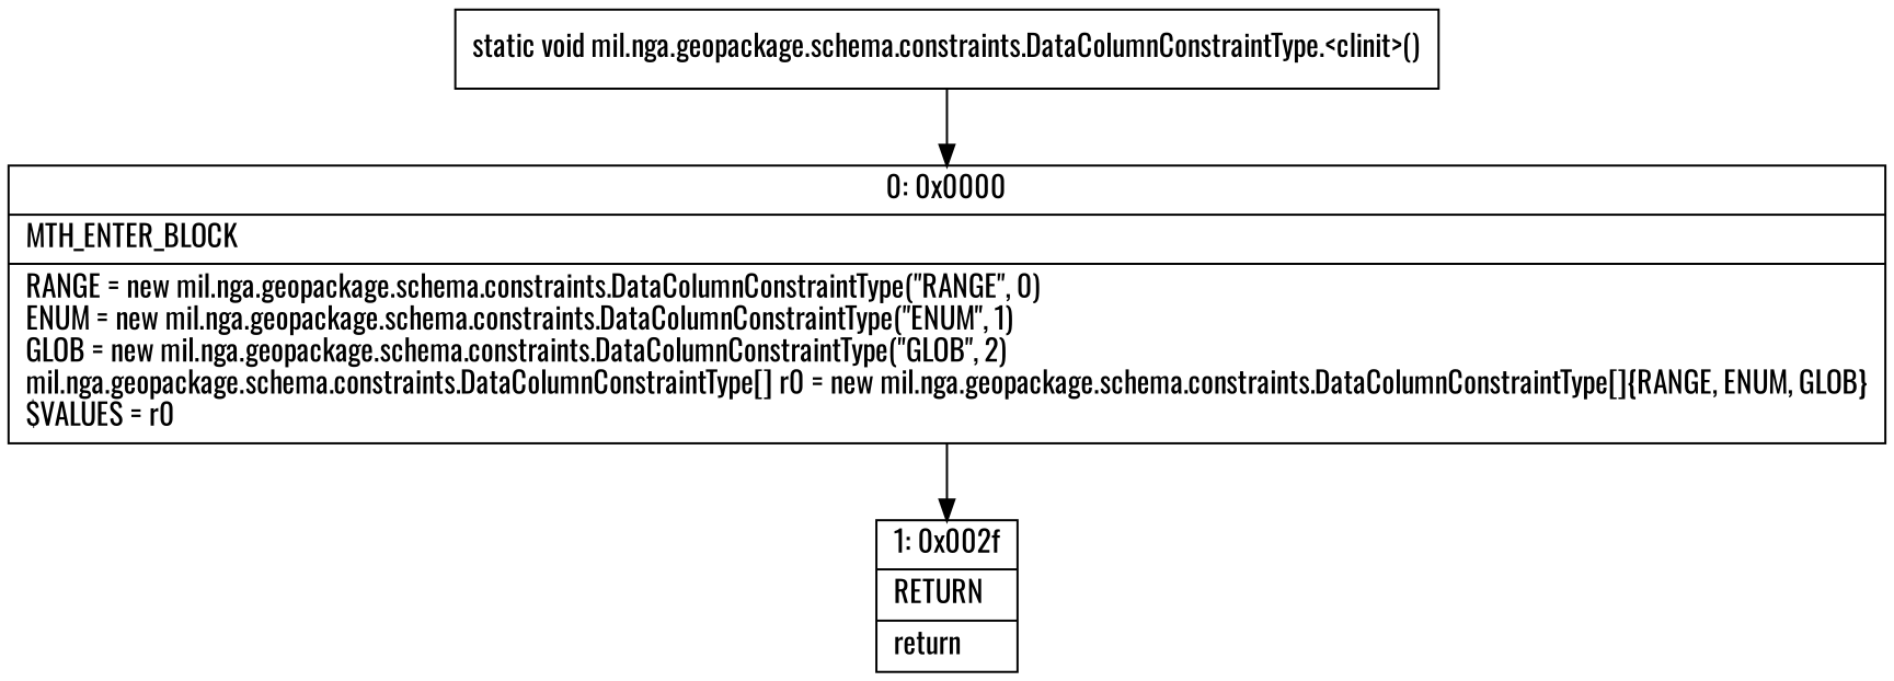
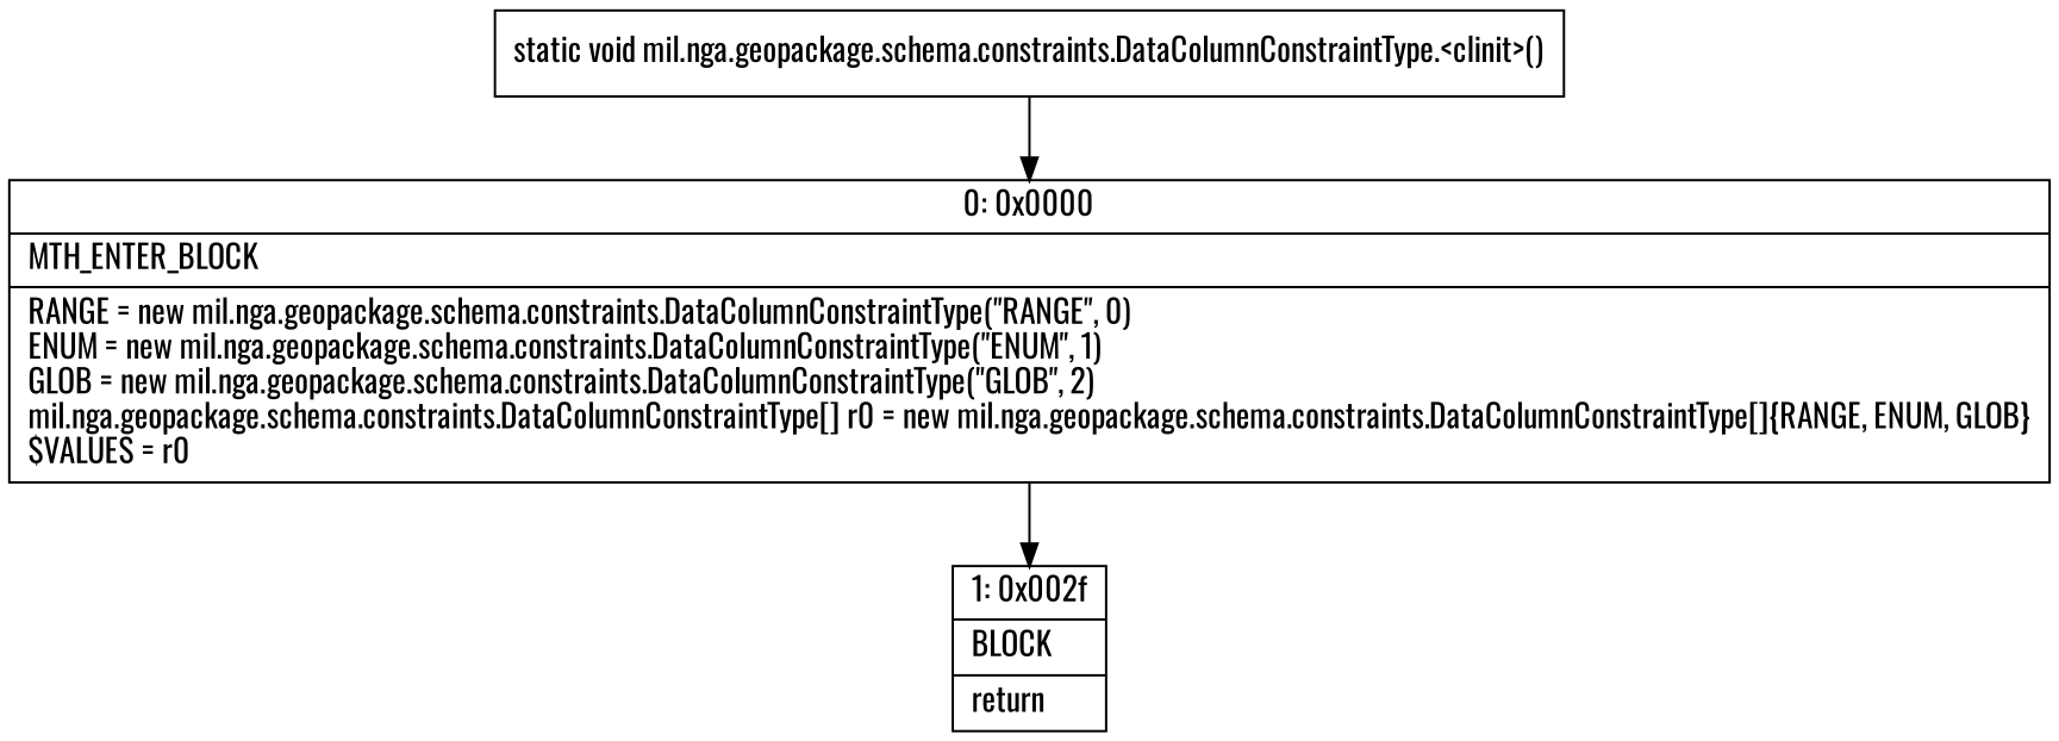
  digraph {
    fontname=Oswald
    node [shape=record fontname=Oswald]
    edge [fontname=Oswald]
    n1 [label="{0\:\ 0x0000|MTH_ENTER_BLOCK\l|RANGE = new mil.nga.geopackage.schema.constraints.DataColumnConstraintType(\"RANGE\", 0)\lENUM = new mil.nga.geopackage.schema.constraints.DataColumnConstraintType(\"ENUM\", 1)\lGLOB = new mil.nga.geopackage.schema.constraints.DataColumnConstraintType(\"GLOB\", 2)\lmil.nga.geopackage.schema.constraints.DataColumnConstraintType[] r0 = new mil.nga.geopackage.schema.constraints.DataColumnConstraintType[]\{RANGE, ENUM, GLOB\}\l$VALUES = r0\l}"]
-   n2 [label="{1\:\ 0x002f|RETURN\l|return\l}"]
+   n2 [label="{1\:\ 0x002f|BLOCK\l|return\l}"]
    n3 [label="{static void mil.nga.geopackage.schema.constraints.DataColumnConstraintType.\<clinit\>() }"]
    n1 -> n2
    n3 -> n1
  }
